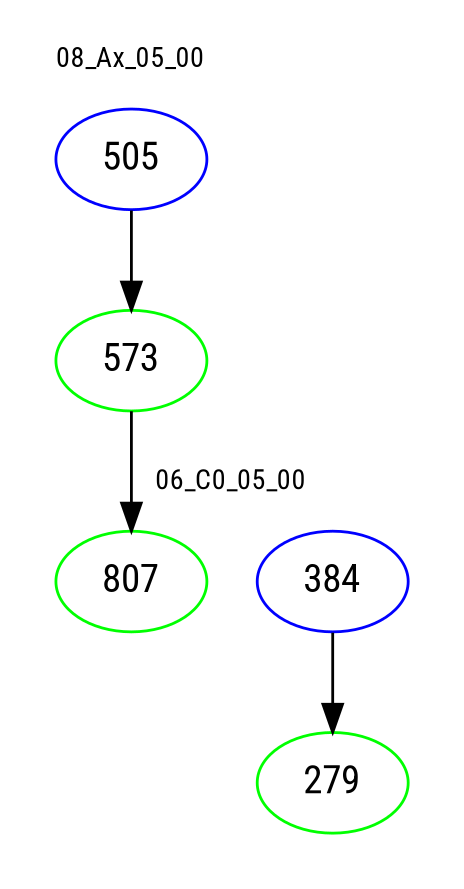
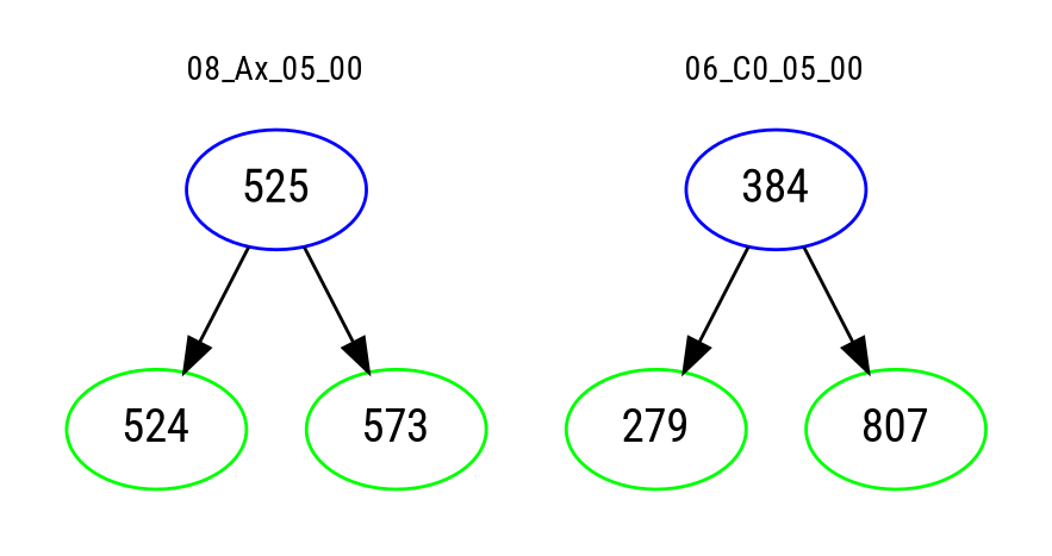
  digraph {
    fontname="Roboto Condensed"
    node [color=green fontname="Roboto Condensed"]
    edge [color=black fontname="Roboto Condensed"]
-   n1 [color=blue label=505]
+   n1 [color=blue label=525]
+   n2 [label=524]
    n3 [label=573]
    n4 [color=blue label=384]
    n5 [label=279]
    n6 [label=807]
    subgraph cluster_1 {
      color=white
      fontsize=10
      label="08_Ax_05_00"
      n1
+     n2
      n3
    }
    subgraph cluster_2 {
      color=white
      fontsize=10
      label="06_C0_05_00"
      n4
      n5
      n6
    }
+   n1 -> n2
    n1 -> n3
    n4 -> n5
-   n3 -> n6
+   n4 -> n6
  }
